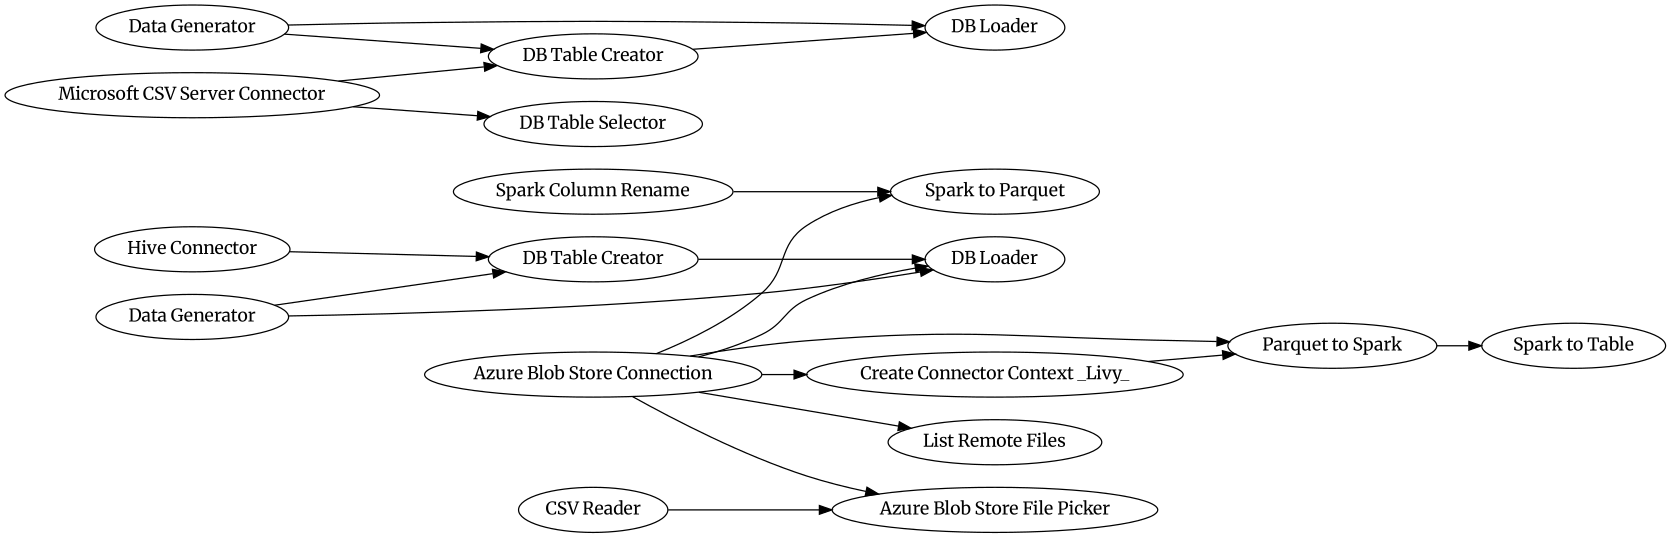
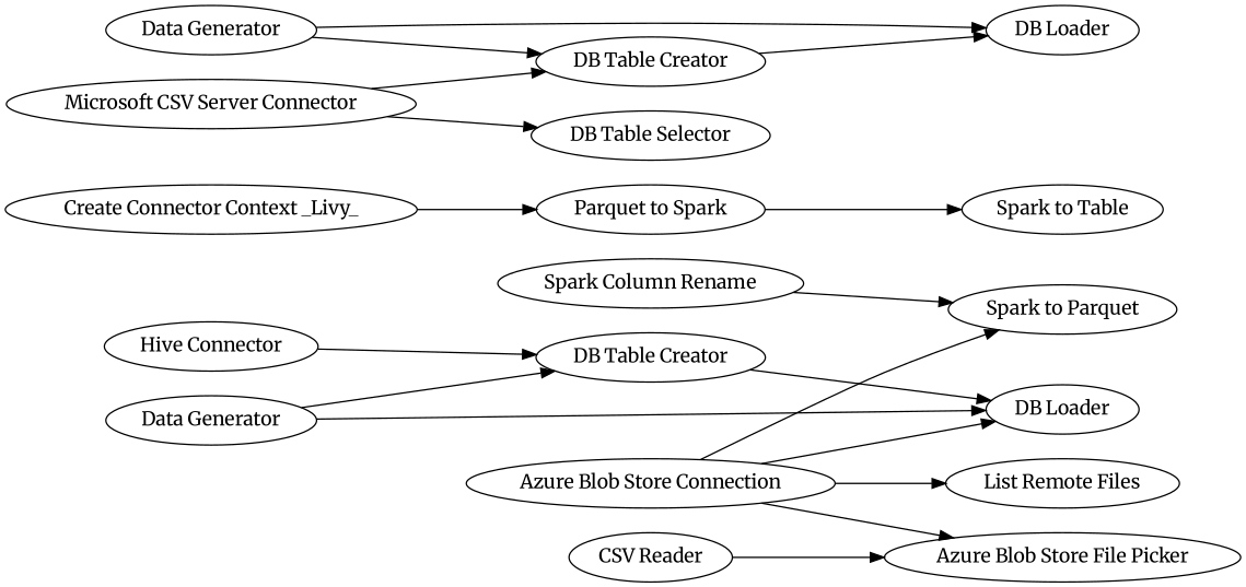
  digraph {
    fontname=Merriweather
    rankdir=LR
    node [fontname=Merriweather]
    edge [fontname=Merriweather]
    n1 [label="Spark Column Rename"]
    n2 [label="Spark to Parquet"]
    n3 [label="Data Generator"]
    n4 [label="DB Table Creator"]
    n5 [label="DB Loader"]
    n6 [label="Hive Connector"]
    n7 [label="Azure Blob Store Connection"]
    n8 [label="Create Connector Context _Livy_"]
    n9 [label="Parquet to Spark"]
    n10 [label="Azure Blob Store File Picker"]
    n11 [label="List Remote Files"]
    n12 [label="Spark to Table"]
    n13 [label="Data Generator"]
    n14 [label="DB Table Creator"]
    n15 [label="DB Loader"]
    n16 [label="Microsoft CSV Server Connector"]
    n17 [label="DB Table Selector"]
    n18 [label="CSV Reader"]
    n1 -> n2
    n3 -> n4
    n3 -> n5
    n4 -> n5
    n6 -> n4
    n7 -> n2
    n7 -> n5
-   n7 -> n8
-   n7 -> n9
    n7 -> n10
    n7 -> n11
    n8 -> n9
    n9 -> n12
    n13 -> n14
    n13 -> n15
    n14 -> n15
    n16 -> n14
    n16 -> n17
    n18 -> n10
  }
